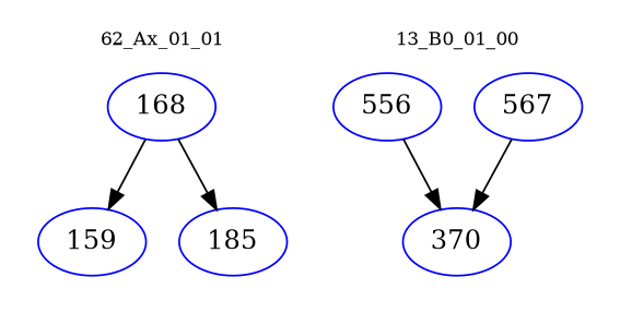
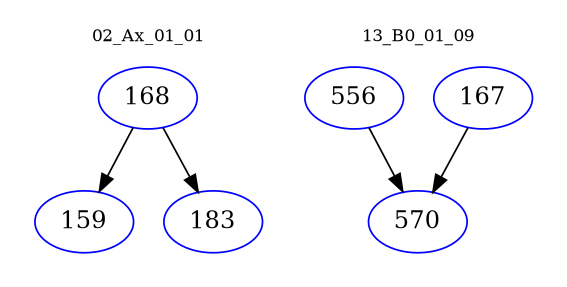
  digraph {
    node [color=blue]
    edge [color=black]
    n1 [label=159]
    n2 [label=168]
-   n3 [label=185]
-   n4 [label=567]
-   n5 [label=370]
+   n3 [label=183]
+   n4 [label=167]
+   n5 [label=570]
    n6 [label=556]
    subgraph cluster_1 {
      color=white
      fontsize=10
-     label="62_Ax_01_01"
+     label="02_Ax_01_01"
      n1
      n2
      n3
    }
    subgraph cluster_2 {
      color=white
      fontsize=10
-     label="13_B0_01_00"
+     label="13_B0_01_09"
      n4
      n5
      n6
    }
    n2 -> n1
    n2 -> n3
    n4 -> n5
    n6 -> n5
  }
